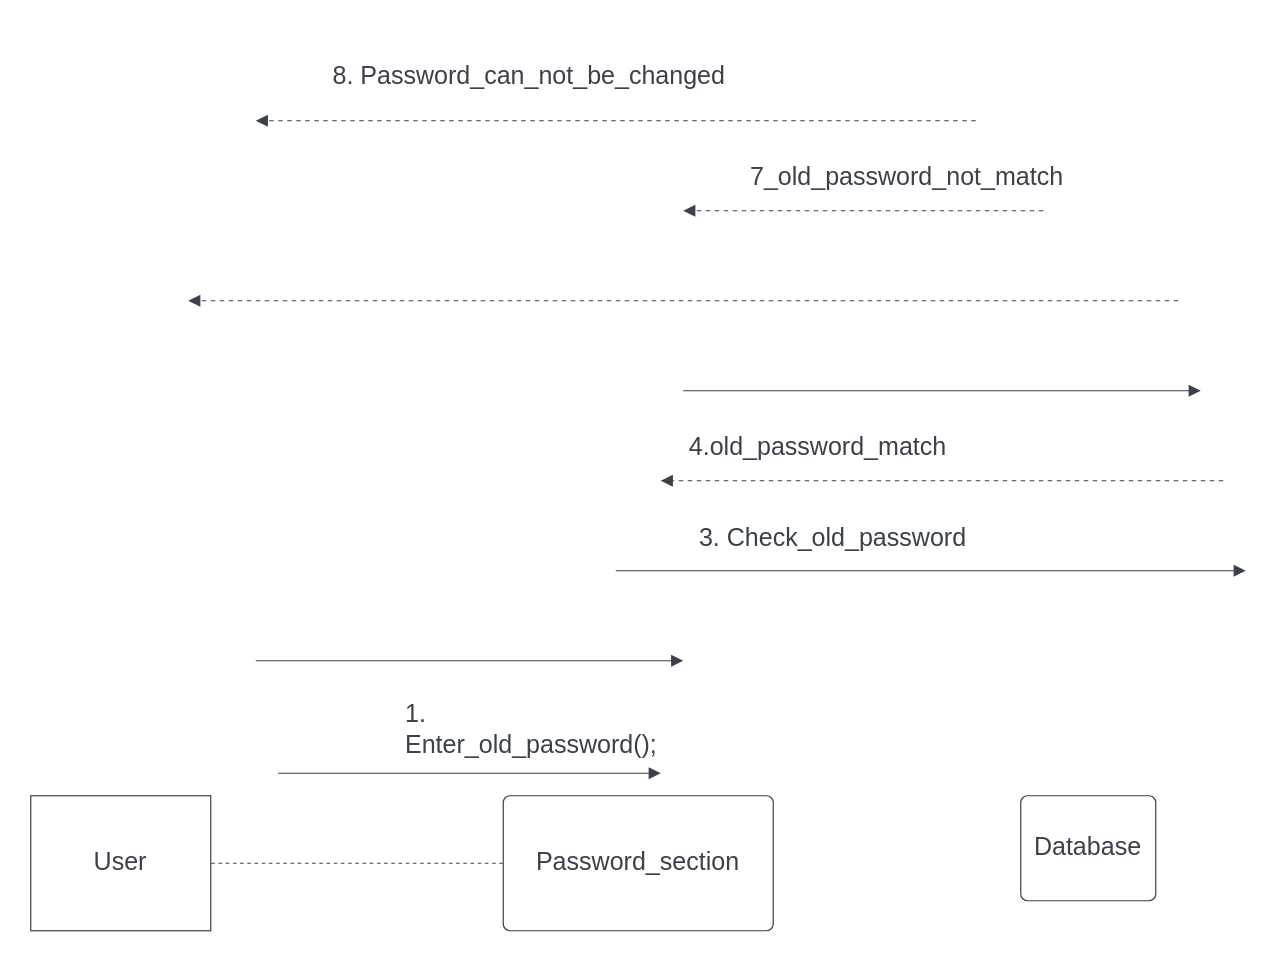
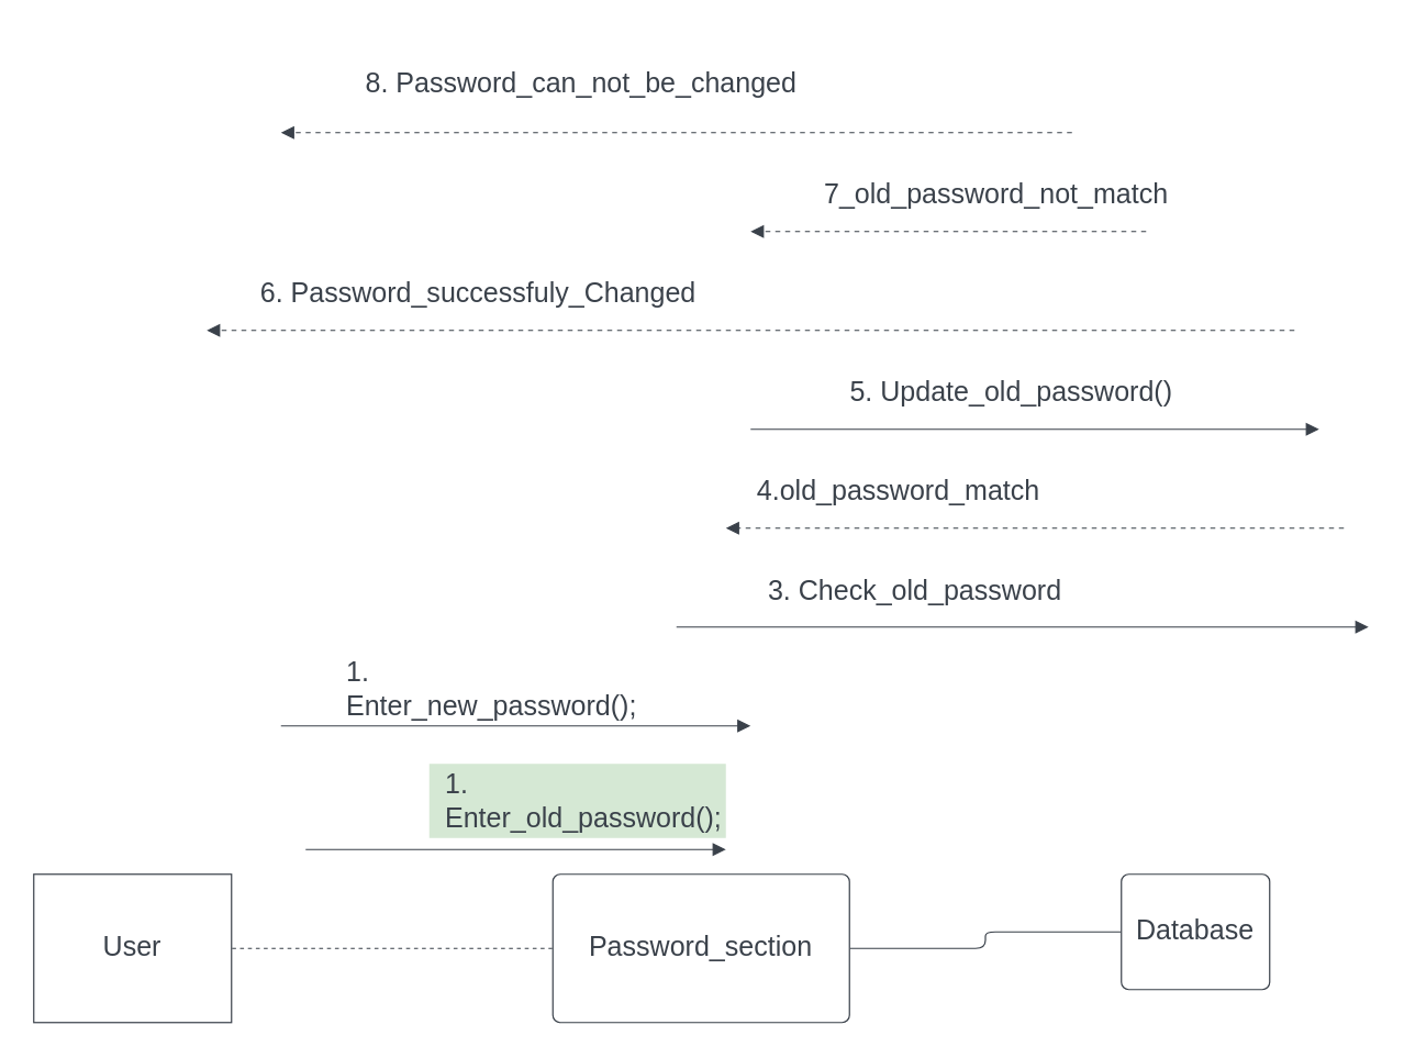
  <mxCell id="0" />
  <mxCell id="1" parent="0" />
  <mxCell id="2" value="3. Check_old_password" style="html=1;overflow=block;blockSpacing=1;whiteSpace=wrap;fontSize=16.7;fontColor=#3a414a;spacing=0;fillColor=#ffffff;strokeWidth=1.5;strokeColor=none;" vertex="1" parent="1"><mxGeometry x="465" y="336" width="180" height="45" as="geometry" /></mxCell>
- <mxCell id="3" value="&lt;ol style=&quot;margin: 0px; padding-left: 10px;list-style-position: inside; list-style-type:decimal&quot;&gt;&lt;li style=&quot;text-align:left;color:#3a414a;font-size:16.7px;&quot;&gt;&lt;span style=&quot;margin-left: 0px;margin-top: -2px;&quot;&gt;&lt;span style=&quot;font-size:16.7px;color:#3a414a;&quot;&gt;Enter_old_password();&lt;/span&gt;&lt;/span&gt;&lt;/li&gt;&lt;/ol&gt;" style="html=1;overflow=block;blockSpacing=1;whiteSpace=wrap;fontSize=13;spacing=0;fillColor=#ffffff;strokeWidth=1.5;strokeColor=none;" vertex="1" parent="1"><mxGeometry x="260" y="463" width="180" height="45" as="geometry" /></mxCell>
+ <mxCell id="3" value="&lt;ol style=&quot;margin: 0px; padding-left: 10px;list-style-position: inside; list-style-type:decimal&quot;&gt;&lt;li style=&quot;text-align:left;color:#3a414a;font-size:16.7px;&quot;&gt;&lt;span style=&quot;margin-left: 0px;margin-top: -2px;&quot;&gt;&lt;span style=&quot;font-size:16.7px;color:#3a414a;&quot;&gt;Enter_old_password();&lt;/span&gt;&lt;/span&gt;&lt;/li&gt;&lt;/ol&gt;" style="html=1;overflow=block;blockSpacing=1;whiteSpace=wrap;fontSize=13;spacing=0;fillColor=#d5e8d4;strokeWidth=1.5;strokeColor=none;" vertex="1" parent="1"><mxGeometry x="260" y="463" width="180" height="45" as="geometry" /></mxCell>
+ <mxCell id="4" value="6. Password_successfuly_Changed" style="html=1;overflow=block;blockSpacing=1;whiteSpace=wrap;fontSize=16.7;fontColor=#3a414a;spacing=0;fillColor=#ffffff;strokeWidth=1.5;strokeColor=none;" vertex="1" parent="1"><mxGeometry x="155" y="155" width="270" height="45" as="geometry" /></mxCell>
  <mxCell id="5" value="4.old_password_match" style="html=1;overflow=block;blockSpacing=1;whiteSpace=wrap;fontSize=16.7;fontColor=#3a414a;spacing=0;fillColor=#ffffff;strokeWidth=1.5;strokeColor=none;" vertex="1" parent="1"><mxGeometry x="455" y="275" width="180" height="45" as="geometry" /></mxCell>
+ <mxCell id="6" value="5. Update_old_password()" style="html=1;overflow=block;blockSpacing=1;whiteSpace=wrap;fontSize=16.7;fontColor=#3a414a;spacing=0;fillColor=#ffffff;strokeWidth=1.5;strokeColor=none;" vertex="1" parent="1"><mxGeometry x="485" y="215" width="257" height="45" as="geometry" /></mxCell>
  <mxCell id="7" value="8. Password_can_not_be_changed" style="html=1;overflow=block;blockSpacing=1;whiteSpace=wrap;fontSize=16.7;fontColor=#3a414a;spacing=0;fillColor=#ffffff;strokeWidth=1.5;strokeColor=none;" vertex="1" parent="1"><mxGeometry x="215" y="20" width="275" height="61" as="geometry" /></mxCell>
  <mxCell id="8" value="7_old_password_not_match" style="html=1;overflow=block;blockSpacing=1;whiteSpace=wrap;fontSize=16.7;fontColor=#3a414a;spacing=0;fillColor=#ffffff;strokeWidth=1.5;strokeColor=none;" vertex="1" parent="1"><mxGeometry x="500" y="95" width="180" height="45" as="geometry" /></mxCell>
  <mxCell id="9" value="User" style="html=1;overflow=block;blockSpacing=1;whiteSpace=wrap;fontSize=16.7;fontColor=#3a414a;spacing=3.8;strokeColor=#3a414a;strokeOpacity=100;absoluteArcSize=1;arcSize=9;strokeWidth=0.8;rounded=0;" vertex="1" parent="1"><mxGeometry x="20" y="530" width="120" height="90" as="geometry" /></mxCell>
  <mxCell id="10" value="Password_section" style="html=1;overflow=block;blockSpacing=1;whiteSpace=wrap;fontSize=16.7;fontColor=#3a414a;spacing=3.8;strokeColor=#3a414a;strokeOpacity=100;rounded=1;absoluteArcSize=1;arcSize=9;strokeWidth=0.8;" vertex="1" parent="1"><mxGeometry x="335" y="530" width="180" height="90" as="geometry" /></mxCell>
  <mxCell id="11" value="Database" style="html=1;overflow=block;blockSpacing=1;whiteSpace=wrap;fontSize=16.7;fontColor=#3a414a;spacing=3.8;strokeColor=#3a414a;strokeOpacity=100;rounded=1;absoluteArcSize=1;arcSize=9;strokeWidth=0.8;" vertex="1" parent="1"><mxGeometry x="680" y="530" width="90" height="70" as="geometry" /></mxCell>
  <mxCell id="12" value="" style="html=1;jettySize=18;whiteSpace=wrap;fontSize=13;strokeColor=#3a414a;strokeOpacity=100;strokeWidth=0.8;rounded=1;arcSize=12;edgeStyle=orthogonalEdgeStyle;startArrow=none;endArrow=none;exitX=1.003;exitY=0.5;exitPerimeter=0;entryX=-0.002;entryY=0.5;entryPerimeter=0;dashed=1;" edge="1" parent="1" source="9" target="10"><mxGeometry width="100" height="100" relative="1" as="geometry"><Array as="points" /></mxGeometry></mxCell>
+ <mxCell id="13" value="" style="html=1;jettySize=18;whiteSpace=wrap;fontSize=13;strokeColor=#3a414a;strokeOpacity=100;strokeWidth=0.8;rounded=1;arcSize=12;edgeStyle=orthogonalEdgeStyle;startArrow=none;endArrow=none;exitX=1.002;exitY=0.5;exitPerimeter=0;entryX=-0.003;entryY=0.5;entryPerimeter=0;" edge="1" parent="1" source="10" target="11"><mxGeometry width="100" height="100" relative="1" as="geometry"><Array as="points" /></mxGeometry></mxCell>
  <mxCell id="14" value="" style="html=1;jettySize=18;whiteSpace=wrap;fontSize=13;strokeColor=#3a414a;strokeOpacity=100;strokeWidth=0.8;rounded=1;arcSize=12;edgeStyle=orthogonalEdgeStyle;startArrow=none;endArrow=block;endFill=1;" edge="1" parent="1"><mxGeometry width="100" height="100" relative="1" as="geometry"><Array as="points" /><mxPoint x="185" y="515" as="sourcePoint" /><mxPoint x="440" y="515" as="targetPoint" /></mxGeometry></mxCell>
+ <mxCell id="15" value="&lt;ol style=&quot;margin: 0px; padding-left: 10px;list-style-position: inside; list-style-type:decimal&quot;&gt;&lt;li style=&quot;text-align:left;color:#3a414a;font-size:16.7px;&quot;&gt;&lt;span style=&quot;margin-left: 0px;margin-top: -2px;&quot;&gt;&lt;span style=&quot;font-size:16.7px;color:#3a414a;&quot;&gt;Enter_new_password();&lt;/span&gt;&lt;/span&gt;&lt;/li&gt;&lt;/ol&gt;" style="html=1;overflow=block;blockSpacing=1;whiteSpace=wrap;fontSize=13;spacing=0;fillColor=#ffffff;strokeWidth=1.5;strokeColor=none;" vertex="1" parent="1"><mxGeometry x="200" y="395" width="180" height="45" as="geometry" /></mxCell>
  <mxCell id="16" value="" style="html=1;jettySize=18;whiteSpace=wrap;fontSize=13;strokeColor=#3a414a;strokeOpacity=100;strokeWidth=0.8;rounded=1;arcSize=12;edgeStyle=orthogonalEdgeStyle;startArrow=none;endArrow=block;endFill=1;" edge="1" parent="1"><mxGeometry width="100" height="100" relative="1" as="geometry"><Array as="points" /><mxPoint x="170" y="440" as="sourcePoint" /><mxPoint x="455" y="440" as="targetPoint" /></mxGeometry></mxCell>
  <mxCell id="17" value="" style="html=1;jettySize=18;whiteSpace=wrap;fontSize=13;strokeColor=#3a414a;strokeOpacity=100;strokeWidth=0.8;rounded=1;arcSize=12;edgeStyle=orthogonalEdgeStyle;startArrow=none;endArrow=block;endFill=1;" edge="1" parent="1"><mxGeometry width="100" height="100" relative="1" as="geometry"><Array as="points" /><mxPoint x="410" y="380" as="sourcePoint" /><mxPoint x="830" y="380" as="targetPoint" /></mxGeometry></mxCell>
  <mxCell id="18" value="" style="html=1;jettySize=18;whiteSpace=wrap;fontSize=13;strokeColor=#3a414a;strokeOpacity=100;dashed=1;fixDash=1;strokeWidth=0.8;rounded=1;arcSize=12;edgeStyle=orthogonalEdgeStyle;startArrow=none;endArrow=block;endFill=1;" edge="1" parent="1"><mxGeometry width="100" height="100" relative="1" as="geometry"><Array as="points" /><mxPoint x="815" y="320" as="sourcePoint" /><mxPoint x="440" y="320" as="targetPoint" /></mxGeometry></mxCell>
  <mxCell id="19" value="" style="html=1;jettySize=18;whiteSpace=wrap;fontSize=13;strokeColor=#3a414a;strokeOpacity=100;strokeWidth=0.8;rounded=1;arcSize=12;edgeStyle=orthogonalEdgeStyle;startArrow=none;endArrow=block;endFill=1;" edge="1" parent="1"><mxGeometry width="100" height="100" relative="1" as="geometry"><Array as="points" /><mxPoint x="455" y="260" as="sourcePoint" /><mxPoint x="800" y="260" as="targetPoint" /></mxGeometry></mxCell>
  <mxCell id="20" value="" style="html=1;jettySize=18;whiteSpace=wrap;fontSize=13;strokeColor=#3a414a;strokeOpacity=100;dashed=1;fixDash=1;strokeWidth=0.8;rounded=1;arcSize=12;edgeStyle=orthogonalEdgeStyle;startArrow=none;endArrow=block;endFill=1;" edge="1" parent="1"><mxGeometry width="100" height="100" relative="1" as="geometry"><Array as="points" /><mxPoint x="785" y="200" as="sourcePoint" /><mxPoint x="125" y="200" as="targetPoint" /></mxGeometry></mxCell>
  <mxCell id="21" value="" style="html=1;jettySize=18;whiteSpace=wrap;fontSize=13;strokeColor=#3a414a;strokeOpacity=100;dashed=1;fixDash=1;strokeWidth=0.8;rounded=1;arcSize=12;edgeStyle=orthogonalEdgeStyle;startArrow=none;endArrow=block;endFill=1;" edge="1" parent="1"><mxGeometry width="100" height="100" relative="1" as="geometry"><Array as="points" /><mxPoint x="695" y="140" as="sourcePoint" /><mxPoint x="455" y="140" as="targetPoint" /></mxGeometry></mxCell>
  <mxCell id="22" value="" style="html=1;jettySize=18;whiteSpace=wrap;fontSize=13;strokeColor=#3a414a;strokeOpacity=100;dashed=1;fixDash=1;strokeWidth=0.8;rounded=1;arcSize=12;edgeStyle=orthogonalEdgeStyle;startArrow=none;endArrow=block;endFill=1;" edge="1" parent="1"><mxGeometry width="100" height="100" relative="1" as="geometry"><Array as="points" /><mxPoint x="650" y="80" as="sourcePoint" /><mxPoint x="170" y="80" as="targetPoint" /></mxGeometry></mxCell>
